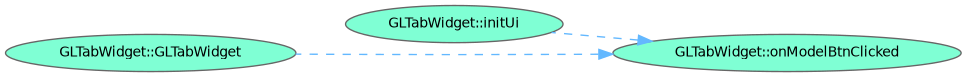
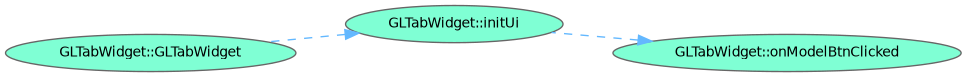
  digraph {
    rankdir=RL
    node [color=grey40 fillcolor=aquamarine fontname=Helvetica fontsize=10 shape=ellipse style=filled]
    edge [color=steelblue1 dir=back fontname=Helvetica fontsize=10 labelfontname=Helvetica labelfontsize=10 style=dashed]
    n1 [height=0.2 label="GLTabWidget::onModelBtnClicked" width=0.4]
    n2 [height=0.2 label="GLTabWidget::initUi" width=0.4]
    n3 [height=0.2 label="GLTabWidget::GLTabWidget" width=0.4]
    n1 -> n2
-   n1 -> n3
+   n2 -> n3
  }
